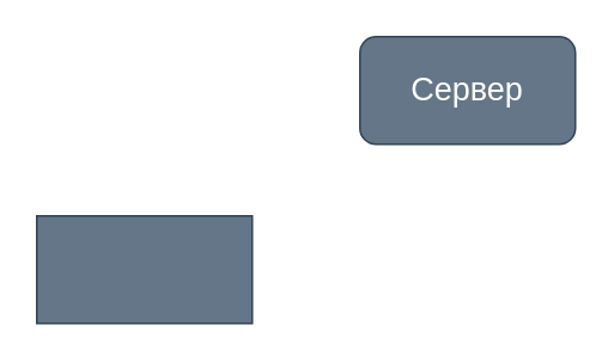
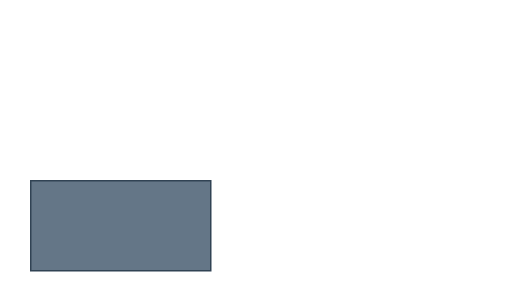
  <mxCell id="0" />
  <mxCell id="1" parent="0" />
- <mxCell id="2" value="&lt;font style=&quot;font-size: 18px;&quot;&gt;Сервер&lt;/font&gt;" style="rounded=1;whiteSpace=wrap;html=1;fillColor=#647687;strokeColor=#314354;fontColor=#ffffff;" vertex="1" parent="1"><mxGeometry x="200" y="20" width="120" height="60" as="geometry" /></mxCell>
  <mxCell id="3" value="" style="rounded=0;whiteSpace=wrap;html=1;fillColor=#647687;fontColor=#ffffff;strokeColor=#314354;" vertex="1" parent="1"><mxGeometry x="20" y="120" width="120" height="60" as="geometry" /></mxCell>
